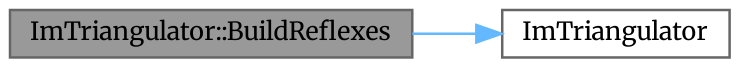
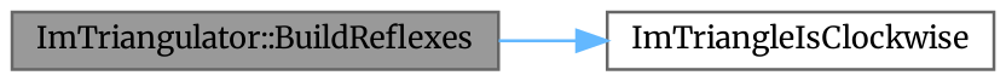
  digraph {
    rankdir=LR
    fontname=Merriweather
    node [fontname=Merriweather fontsize=10 shape=box style=filled]
    n1 [color=gray40 fillcolor=grey60 fontcolor=black height=0.2 label="ImTriangulator::BuildReflexes" width=0.4]
-   n2 [color=grey40 fillcolor=white height=0.2 label=ImTriangulator width=0.4]
+   n2 [color=grey40 fillcolor=white height=0.2 label=ImTriangleIsClockwise width=0.4]
    n1 -> n2 [color=steelblue1 fontname=Merriweather fontsize=10 labelfontname=Helvetica labelfontsize=10 style=solid]
  }
